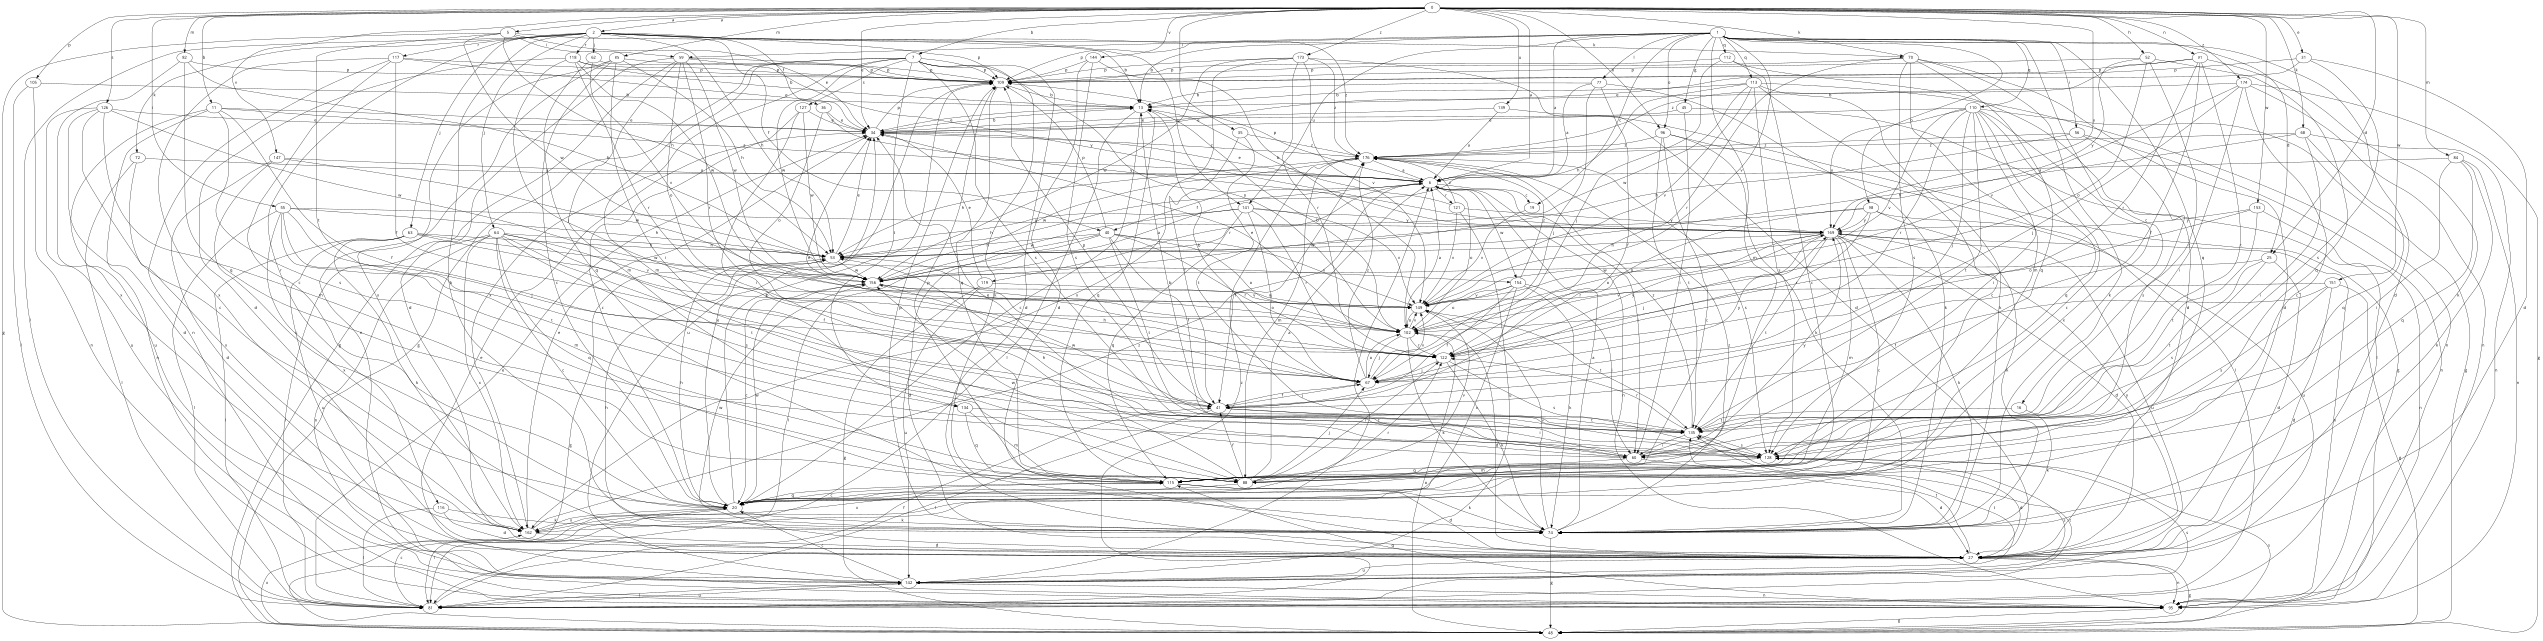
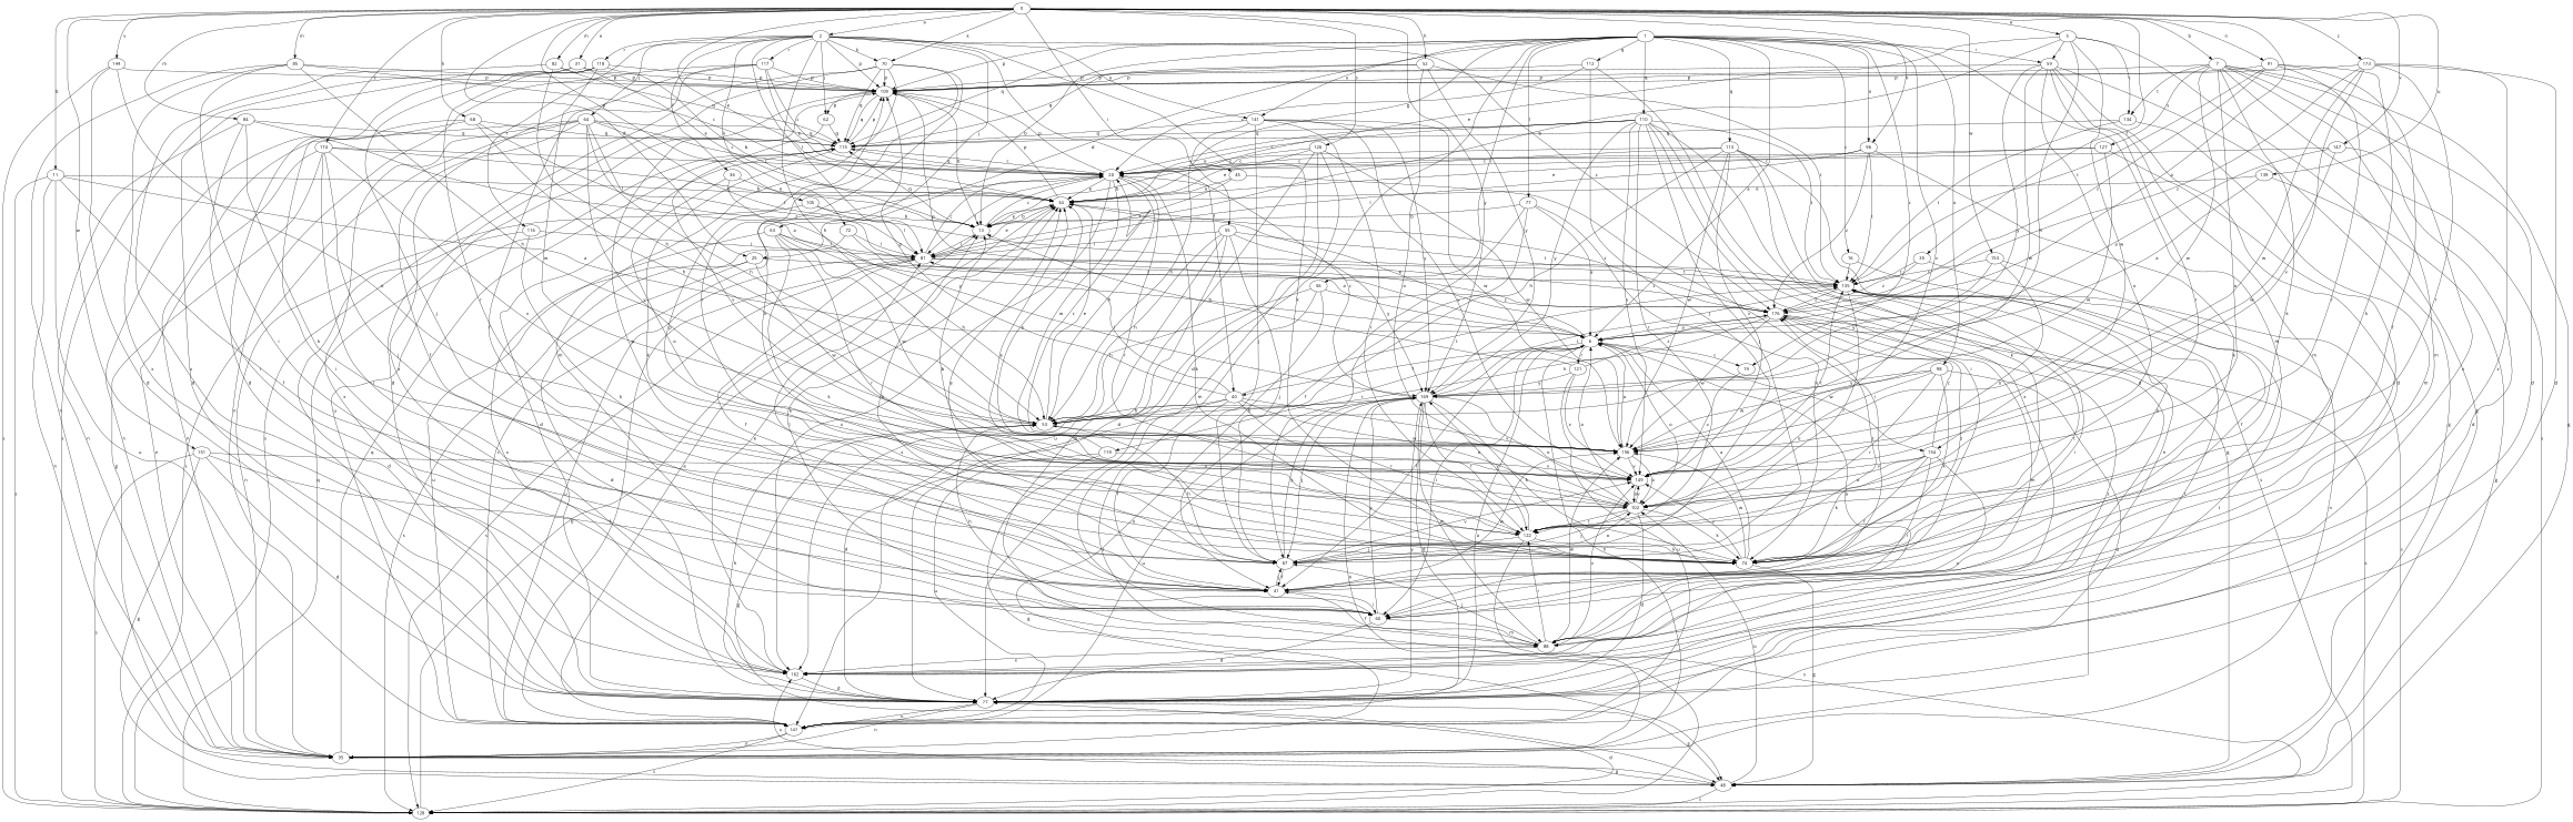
  strict digraph {
    fontname="Open Sans"
    node [fontname="Open Sans"]
    edge [fontname="Open Sans"]
    0
    2
    5
    6
    7
    11
    25
    31
    34
    35
    52
    55
    68
    70
    82
    84
    85
    91
    96
    105
    126
    139
    144
    147
    151
    153
    169
    173
    174
    109
    141
    36
    40
    53
    62
    63
    64
    72
    74
    81
    116
    117
    118
    176
    13
    59
    48
    134
    154
    19
    41
    60
    95
    102
    119
    121
    27
    88
    127
    128
    156
    162
    142
    135
    115
    67
    122
    20
    149
    1
    16
    45
    56
    77
    98
    110
    112
    113
    0 -> 2 [label=a]
    0 -> 5 [label=a]
    0 -> 6 [label=a]
    0 -> 7 [label=b]
    0 -> 11 [label=b]
    0 -> 25 [label=d]
    0 -> 31 [label=e]
    0 -> 34 [label=e]
    0 -> 35 [label=f]
    0 -> 52 [label=h]
    0 -> 55 [label=i]
    0 -> 68 [label=k]
    0 -> 70 [label=k]
    0 -> 82 [label=m]
    0 -> 84 [label=m]
    0 -> 85 [label=m]
    0 -> 91 [label=n]
    0 -> 96 [label=o]
    0 -> 105 [label=p]
    0 -> 126 [label=s]
    0 -> 139 [label=u]
    0 -> 144 [label=v]
    0 -> 147 [label=v]
    0 -> 151 [label=w]
    0 -> 153 [label=w]
    0 -> 169 [label=y]
    0 -> 173 [label=z]
    0 -> 174 [label=z]
    2 -> 70 [label=k]
    2 -> 109 [label=p]
    2 -> 141 [label=u]
    2 -> 36 [label=f]
    2 -> 40 [label=f]
    2 -> 53 [label=h]
    2 -> 62 [label=j]
    2 -> 63 [label=j]
    2 -> 64 [label=j]
    2 -> 72 [label=k]
    2 -> 74 [label=k]
    2 -> 81 [label=l]
    2 -> 116 [label=r]
    2 -> 117 [label=r]
    2 -> 118 [label=r]
    2 -> 176 [label=z]
    5 -> 34 [label=e]
    5 -> 53 [label=h]
    5 -> 13 [label=b]
    5 -> 59 [label=i]
    5 -> 48 [label=g]
    5 -> 134 [label=t]
    5 -> 154 [label=w]
    6 -> 34 [label=e]
    6 -> 109 [label=p]
    6 -> 40 [label=f]
    6 -> 154 [label=w]
    6 -> 19 [label=c]
    6 -> 41 [label=f]
    6 -> 60 [label=i]
    6 -> 95 [label=n]
    6 -> 102 [label=o]
    6 -> 119 [label=r]
    6 -> 121 [label=r]
    7 -> 109 [label=p]
    7 -> 74 [label=k]
    7 -> 48 [label=g]
    7 -> 134 [label=t]
    7 -> 102 [label=o]
    7 -> 27 [label=d]
    7 -> 88 [label=m]
    7 -> 127 [label=s]
    7 -> 128 [label=s]
    7 -> 156 [label=w]
    7 -> 162 [label=x]
    11 -> 6 [label=a]
    11 -> 34 [label=e]
    11 -> 41 [label=f]
    11 -> 95 [label=n]
    11 -> 128 [label=s]
    11 -> 142 [label=u]
    25 -> 27 [label=d]
    25 -> 128 [label=s]
    25 -> 156 [label=w]
    25 -> 135 [label=t]
    31 -> 34 [label=e]
    31 -> 109 [label=p]
    31 -> 27 [label=d]
    31 -> 128 [label=s]
    34 -> 109 [label=p]
    34 -> 176 [label=z]
    34 -> 13 [label=b]
    35 -> 176 [label=z]
    35 -> 41 [label=f]
    35 -> 135 [label=t]
    52 -> 169 [label=y]
    52 -> 109 [label=p]
    52 -> 102 [label=o]
    52 -> 135 [label=t]
    52 -> 115 [label=q]
    55 -> 169 [label=y]
    55 -> 53 [label=h]
    55 -> 81 [label=l]
    55 -> 88 [label=m]
    55 -> 162 [label=x]
    55 -> 135 [label=t]
    55 -> 67 [label=j]
    68 -> 53 [label=h]
    68 -> 176 [label=z]
    68 -> 60 [label=i]
    68 -> 95 [label=n]
    68 -> 115 [label=q]
    70 -> 109 [label=p]
    70 -> 74 [label=k]
    70 -> 27 [label=d]
    70 -> 88 [label=m]
    70 -> 128 [label=s]
    70 -> 115 [label=q]
    70 -> 122 [label=r]
    82 -> 109 [label=p]
    82 -> 53 [label=h]
    82 -> 162 [label=x]
    82 -> 115 [label=q]
    84 -> 6 [label=a]
    84 -> 74 [label=k]
    84 -> 60 [label=i]
    84 -> 95 [label=n]
    84 -> 115 [label=q]
    85 -> 109 [label=p]
    85 -> 53 [label=h]
    85 -> 60 [label=i]
    85 -> 95 [label=n]
    85 -> 162 [label=x]
    85 -> 20 [label=c]
    91 -> 109 [label=p]
    91 -> 74 [label=k]
    91 -> 176 [label=z]
    91 -> 41 [label=f]
    91 -> 135 [label=t]
    91 -> 122 [label=r]
    96 -> 74 [label=k]
    96 -> 81 [label=l]
    96 -> 176 [label=z]
    96 -> 135 [label=t]
    96 -> 20 [label=c]
    105 -> 81 [label=l]
    105 -> 13 [label=b]
    105 -> 95 [label=n]
    126 -> 34 [label=e]
    126 -> 27 [label=d]
    126 -> 88 [label=m]
    126 -> 156 [label=w]
    126 -> 142 [label=u]
    126 -> 20 [label=c]
    139 -> 6 [label=a]
    139 -> 34 [label=e]
    139 -> 48 [label=g]
    144 -> 109 [label=p]
    144 -> 102 [label=o]
    144 -> 27 [label=d]
    144 -> 128 [label=s]
    147 -> 6 [label=a]
    147 -> 27 [label=d]
    147 -> 156 [label=w]
    147 -> 20 [label=c]
    151 -> 48 [label=g]
    151 -> 41 [label=f]
    151 -> 27 [label=d]
    151 -> 128 [label=s]
    151 -> 149 [label=v]
    153 -> 169 [label=y]
    153 -> 95 [label=n]
    153 -> 102 [label=o]
    153 -> 135 [label=t]
    169 -> 53 [label=h]
    169 -> 74 [label=k]
    169 -> 95 [label=n]
    169 -> 102 [label=o]
    169 -> 27 [label=d]
    169 -> 88 [label=m]
    169 -> 142 [label=u]
    169 -> 135 [label=t]
    169 -> 67 [label=j]
    169 -> 122 [label=r]
    169 -> 20 [label=c]
    173 -> 109 [label=p]
    173 -> 176 [label=z]
    173 -> 27 [label=d]
    173 -> 156 [label=w]
    173 -> 162 [label=x]
    173 -> 122 [label=r]
    173 -> 149 [label=v]
    174 -> 13 [label=b]
    174 -> 48 [label=g]
    174 -> 60 [label=i]
    174 -> 95 [label=n]
    174 -> 67 [label=j]
    174 -> 20 [label=c]
    174 -> 149 [label=v]
    109 -> 13 [label=b]
    109 -> 142 [label=u]
    109 -> 115 [label=q]
    141 -> 169 [label=y]
    141 -> 53 [label=h]
    141 -> 156 [label=w]
    141 -> 115 [label=q]
    141 -> 67 [label=j]
    141 -> 122 [label=r]
    141 -> 149 [label=v]
    36 -> 34 [label=e]
    36 -> 169 [label=y]
    36 -> 102 [label=o]
    40 -> 109 [label=p]
    40 -> 53 [label=h]
    40 -> 81 [label=l]
    40 -> 41 [label=f]
    40 -> 102 [label=o]
    40 -> 27 [label=d]
    40 -> 135 [label=t]
    40 -> 122 [label=r]
    40 -> 149 [label=v]
    53 -> 34 [label=e]
    53 -> 48 [label=g]
    53 -> 156 [label=w]
-   62 -> 109 [label=p]
+   109 -> 62 [label=p]
    62 -> 115 [label=q]
    62 -> 149 [label=v]
    63 -> 53 [label=h]
    63 -> 74 [label=k]
    63 -> 81 [label=l]
    63 -> 156 [label=w]
    63 -> 142 [label=u]
    63 -> 122 [label=r]
    64 -> 53 [label=h]
    64 -> 81 [label=l]
    64 -> 41 [label=f]
    64 -> 95 [label=n]
    64 -> 128 [label=s]
    64 -> 162 [label=x]
    64 -> 135 [label=t]
    64 -> 115 [label=q]
    64 -> 20 [label=c]
    64 -> 149 [label=v]
    72 -> 6 [label=a]
    72 -> 81 [label=l]
    72 -> 162 [label=x]
    74 -> 6 [label=a]
    74 -> 109 [label=p]
    74 -> 176 [label=z]
    74 -> 48 [label=g]
    74 -> 156 [label=w]
    74 -> 149 [label=v]
    81 -> 34 [label=e]
    81 -> 176 [label=z]
    81 -> 41 [label=f]
    81 -> 128 [label=s]
    81 -> 142 [label=u]
    81 -> 135 [label=t]
    81 -> 20 [label=c]
    116 -> 74 [label=k]
    116 -> 81 [label=l]
    116 -> 27 [label=d]
    117 -> 34 [label=e]
    117 -> 109 [label=p]
    117 -> 41 [label=f]
    117 -> 95 [label=n]
    117 -> 162 [label=x]
    117 -> 20 [label=c]
    118 -> 109 [label=p]
    118 -> 13 [label=b]
    118 -> 27 [label=d]
    118 -> 156 [label=w]
    118 -> 67 [label=j]
    118 -> 122 [label=r]
    176 -> 6 [label=a]
    176 -> 53 [label=h]
    176 -> 88 [label=m]
    176 -> 128 [label=s]
    176 -> 156 [label=w]
    13 -> 34 [label=e]
    13 -> 81 [label=l]
    13 -> 115 [label=q]
    13 -> 20 [label=c]
    59 -> 169 [label=y]
    59 -> 109 [label=p]
    59 -> 48 [label=g]
    59 -> 102 [label=o]
    59 -> 27 [label=d]
    59 -> 88 [label=m]
    59 -> 156 [label=w]
    59 -> 122 [label=r]
    48 -> 102 [label=o]
    48 -> 128 [label=s]
    48 -> 162 [label=x]
    134 -> 88 [label=m]
    134 -> 135 [label=t]
    134 -> 115 [label=q]
    154 -> 74 [label=k]
    154 -> 176 [label=z]
    154 -> 41 [label=f]
    154 -> 60 [label=i]
    154 -> 102 [label=o]
    154 -> 162 [label=x]
    154 -> 149 [label=v]
    19 -> 149 [label=v]
    41 -> 109 [label=p]
    41 -> 81 [label=l]
    41 -> 60 [label=i]
    41 -> 156 [label=w]
    41 -> 135 [label=t]
    41 -> 67 [label=j]
    60 -> 34 [label=e]
    60 -> 169 [label=y]
    60 -> 53 [label=h]
    60 -> 27 [label=d]
    60 -> 88 [label=m]
    95 -> 48 [label=g]
    95 -> 115 [label=q]
    102 -> 6 [label=a]
    102 -> 34 [label=e]
    102 -> 74 [label=k]
    102 -> 13 [label=b]
    102 -> 27 [label=d]
    102 -> 67 [label=j]
    102 -> 122 [label=r]
    102 -> 149 [label=v]
    119 -> 34 [label=e]
    119 -> 48 [label=g]
    119 -> 142 [label=u]
    119 -> 149 [label=v]
    121 -> 169 [label=y]
    121 -> 176 [label=z]
    121 -> 13 [label=b]
    121 -> 142 [label=u]
    121 -> 149 [label=v]
    27 -> 169 [label=y]
    27 -> 53 [label=h]
    27 -> 48 [label=g]
    27 -> 95 [label=n]
    27 -> 142 [label=u]
    27 -> 135 [label=t]
    88 -> 6 [label=a]
    88 -> 41 [label=f]
    88 -> 156 [label=w]
    88 -> 162 [label=x]
    88 -> 67 [label=j]
    88 -> 122 [label=r]
    88 -> 149 [label=v]
    127 -> 34 [label=e]
    127 -> 60 [label=i]
    127 -> 156 [label=w]
    127 -> 20 [label=c]
    128 -> 13 [label=b]
    128 -> 27 [label=d]
    128 -> 115 [label=q]
    156 -> 6 [label=a]
    156 -> 102 [label=o]
    156 -> 20 [label=c]
    156 -> 149 [label=v]
    162 -> 34 [label=e]
    162 -> 176 [label=z]
    162 -> 27 [label=d]
    142 -> 6 [label=a]
    142 -> 34 [label=e]
    142 -> 81 [label=l]
    142 -> 95 [label=n]
    142 -> 128 [label=s]
    142 -> 135 [label=t]
    142 -> 20 [label=c]
    135 -> 176 [label=z]
    135 -> 60 [label=i]
    135 -> 128 [label=s]
    135 -> 122 [label=r]
    115 -> 109 [label=p]
    115 -> 74 [label=k]
    115 -> 27 [label=d]
    115 -> 20 [label=c]
    67 -> 34 [label=e]
    67 -> 169 [label=y]
    67 -> 53 [label=h]
    67 -> 176 [label=z]
    67 -> 13 [label=b]
    67 -> 41 [label=f]
    67 -> 102 [label=o]
    67 -> 149 [label=v]
    122 -> 169 [label=y]
    122 -> 74 [label=k]
    122 -> 128 [label=s]
    122 -> 67 [label=j]
    20 -> 34 [label=e]
    20 -> 109 [label=p]
    20 -> 53 [label=h]
    20 -> 74 [label=k]
    20 -> 81 [label=l]
    20 -> 156 [label=w]
    20 -> 162 [label=x]
    20 -> 115 [label=q]
    20 -> 122 [label=r]
    149 -> 102 [label=o]
    149 -> 135 [label=t]
    1 -> 6 [label=a]
    1 -> 25 [label=d]
    1 -> 96 [label=o]
    1 -> 109 [label=p]
    1 -> 141 [label=u]
    1 -> 13 [label=b]
    1 -> 59 [label=i]
    1 -> 19 [label=c]
    1 -> 27 [label=d]
    1 -> 88 [label=m]
    1 -> 115 [label=q]
    1 -> 149 [label=v]
    1 -> 16 [label=c]
    1 -> 45 [label=g]
    1 -> 56 [label=i]
    1 -> 77 [label=l]
    1 -> 98 [label=o]
    1 -> 110 [label=q]
    1 -> 112 [label=q]
    1 -> 113 [label=q]
    16 -> 74 [label=k]
    16 -> 135 [label=t]
    45 -> 34 [label=e]
    45 -> 81 [label=l]
    45 -> 60 [label=i]
    56 -> 53 [label=h]
    56 -> 176 [label=z]
    56 -> 95 [label=n]
    56 -> 128 [label=s]
    77 -> 6 [label=a]
    77 -> 74 [label=k]
    77 -> 13 [label=b]
    77 -> 41 [label=f]
    77 -> 67 [label=j]
    98 -> 169 [label=y]
    98 -> 74 [label=k]
    98 -> 102 [label=o]
    98 -> 156 [label=w]
    98 -> 142 [label=u]
    98 -> 122 [label=r]
    110 -> 34 [label=e]
    110 -> 169 [label=y]
    110 -> 48 [label=g]
    110 -> 60 [label=i]
    110 -> 162 [label=x]
    110 -> 135 [label=t]
    110 -> 115 [label=q]
    110 -> 67 [label=j]
    110 -> 122 [label=r]
    110 -> 20 [label=c]
    110 -> 149 [label=v]
    112 -> 109 [label=p]
    112 -> 27 [label=d]
    112 -> 67 [label=j]
    112 -> 20 [label=c]
    113 -> 53 [label=h]
    113 -> 74 [label=k]
    113 -> 13 [label=b]
    113 -> 95 [label=n]
    113 -> 128 [label=s]
    113 -> 156 [label=w]
    113 -> 20 [label=c]
    113 -> 149 [label=v]
  }
